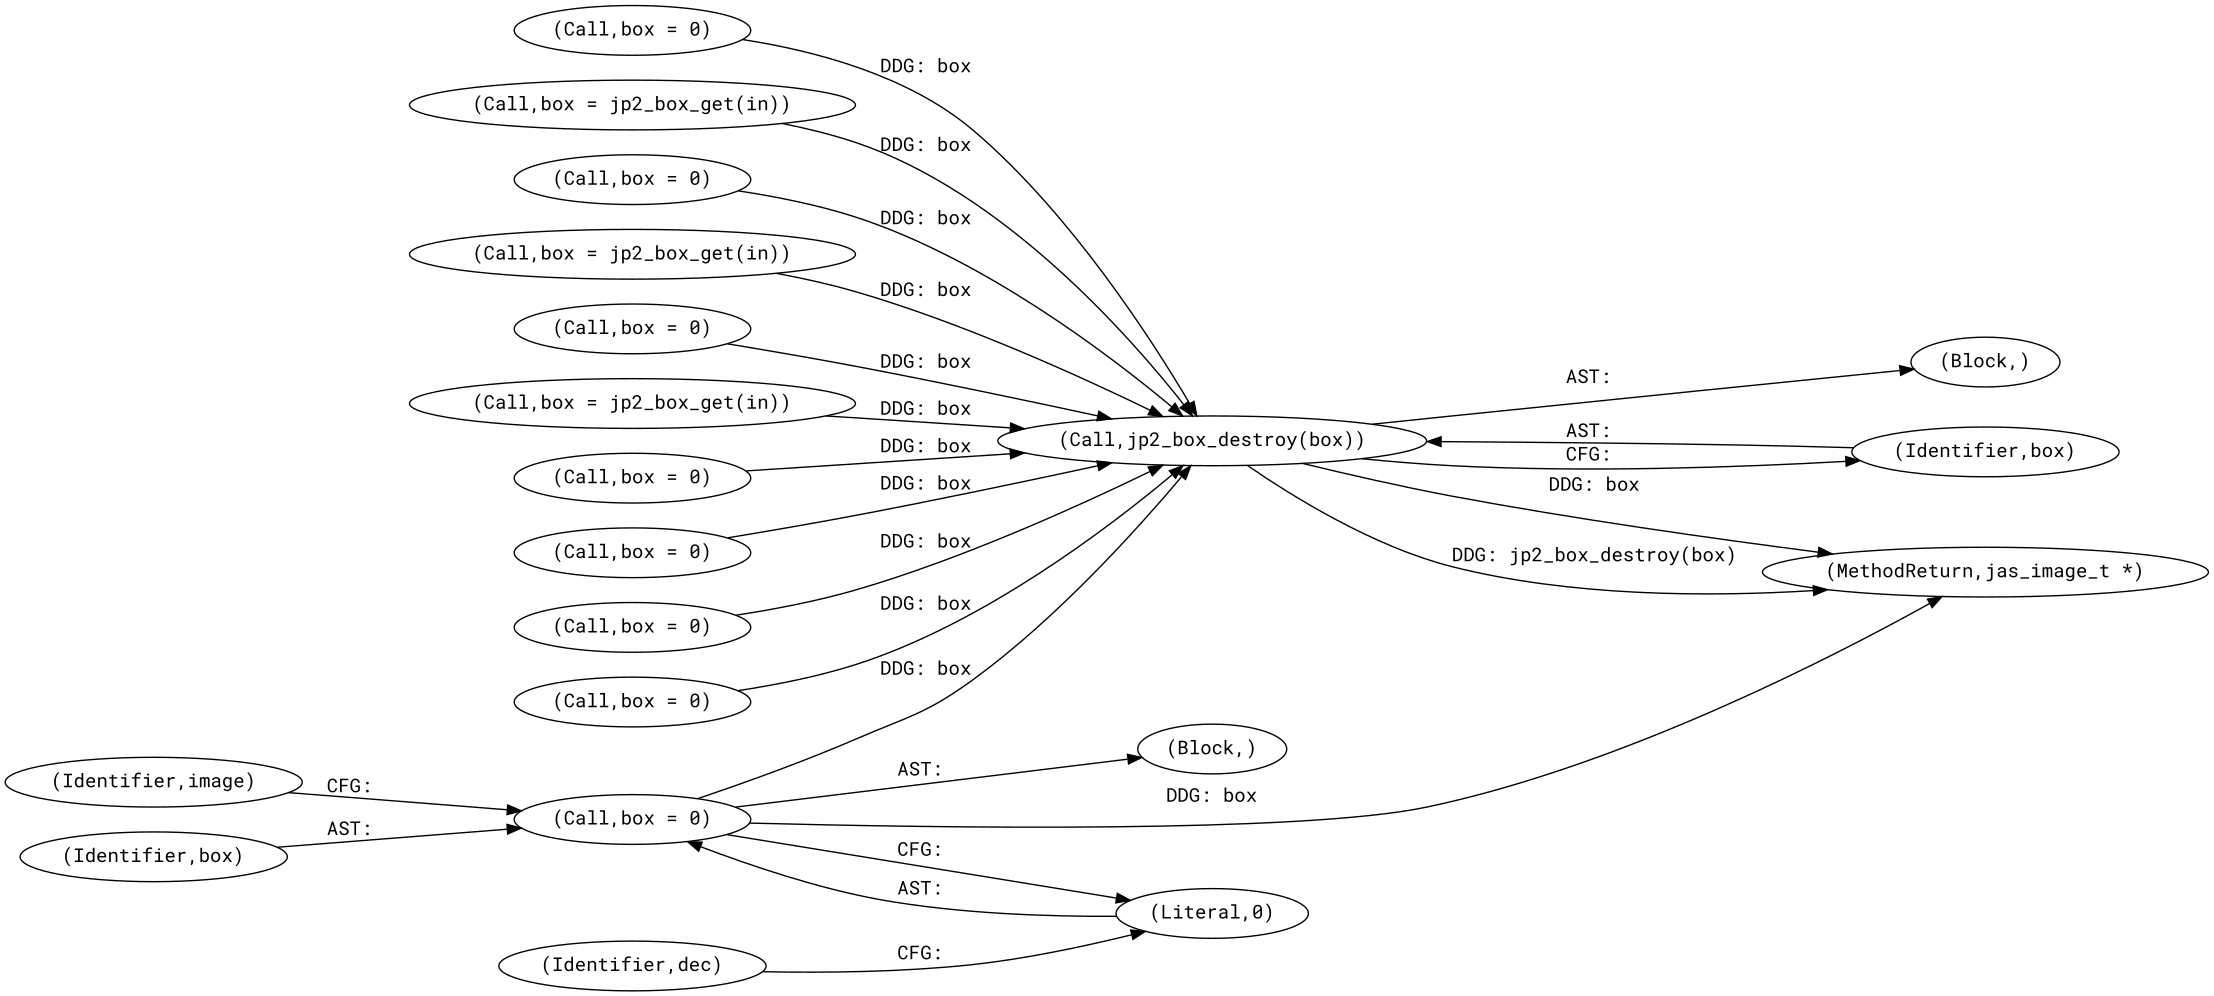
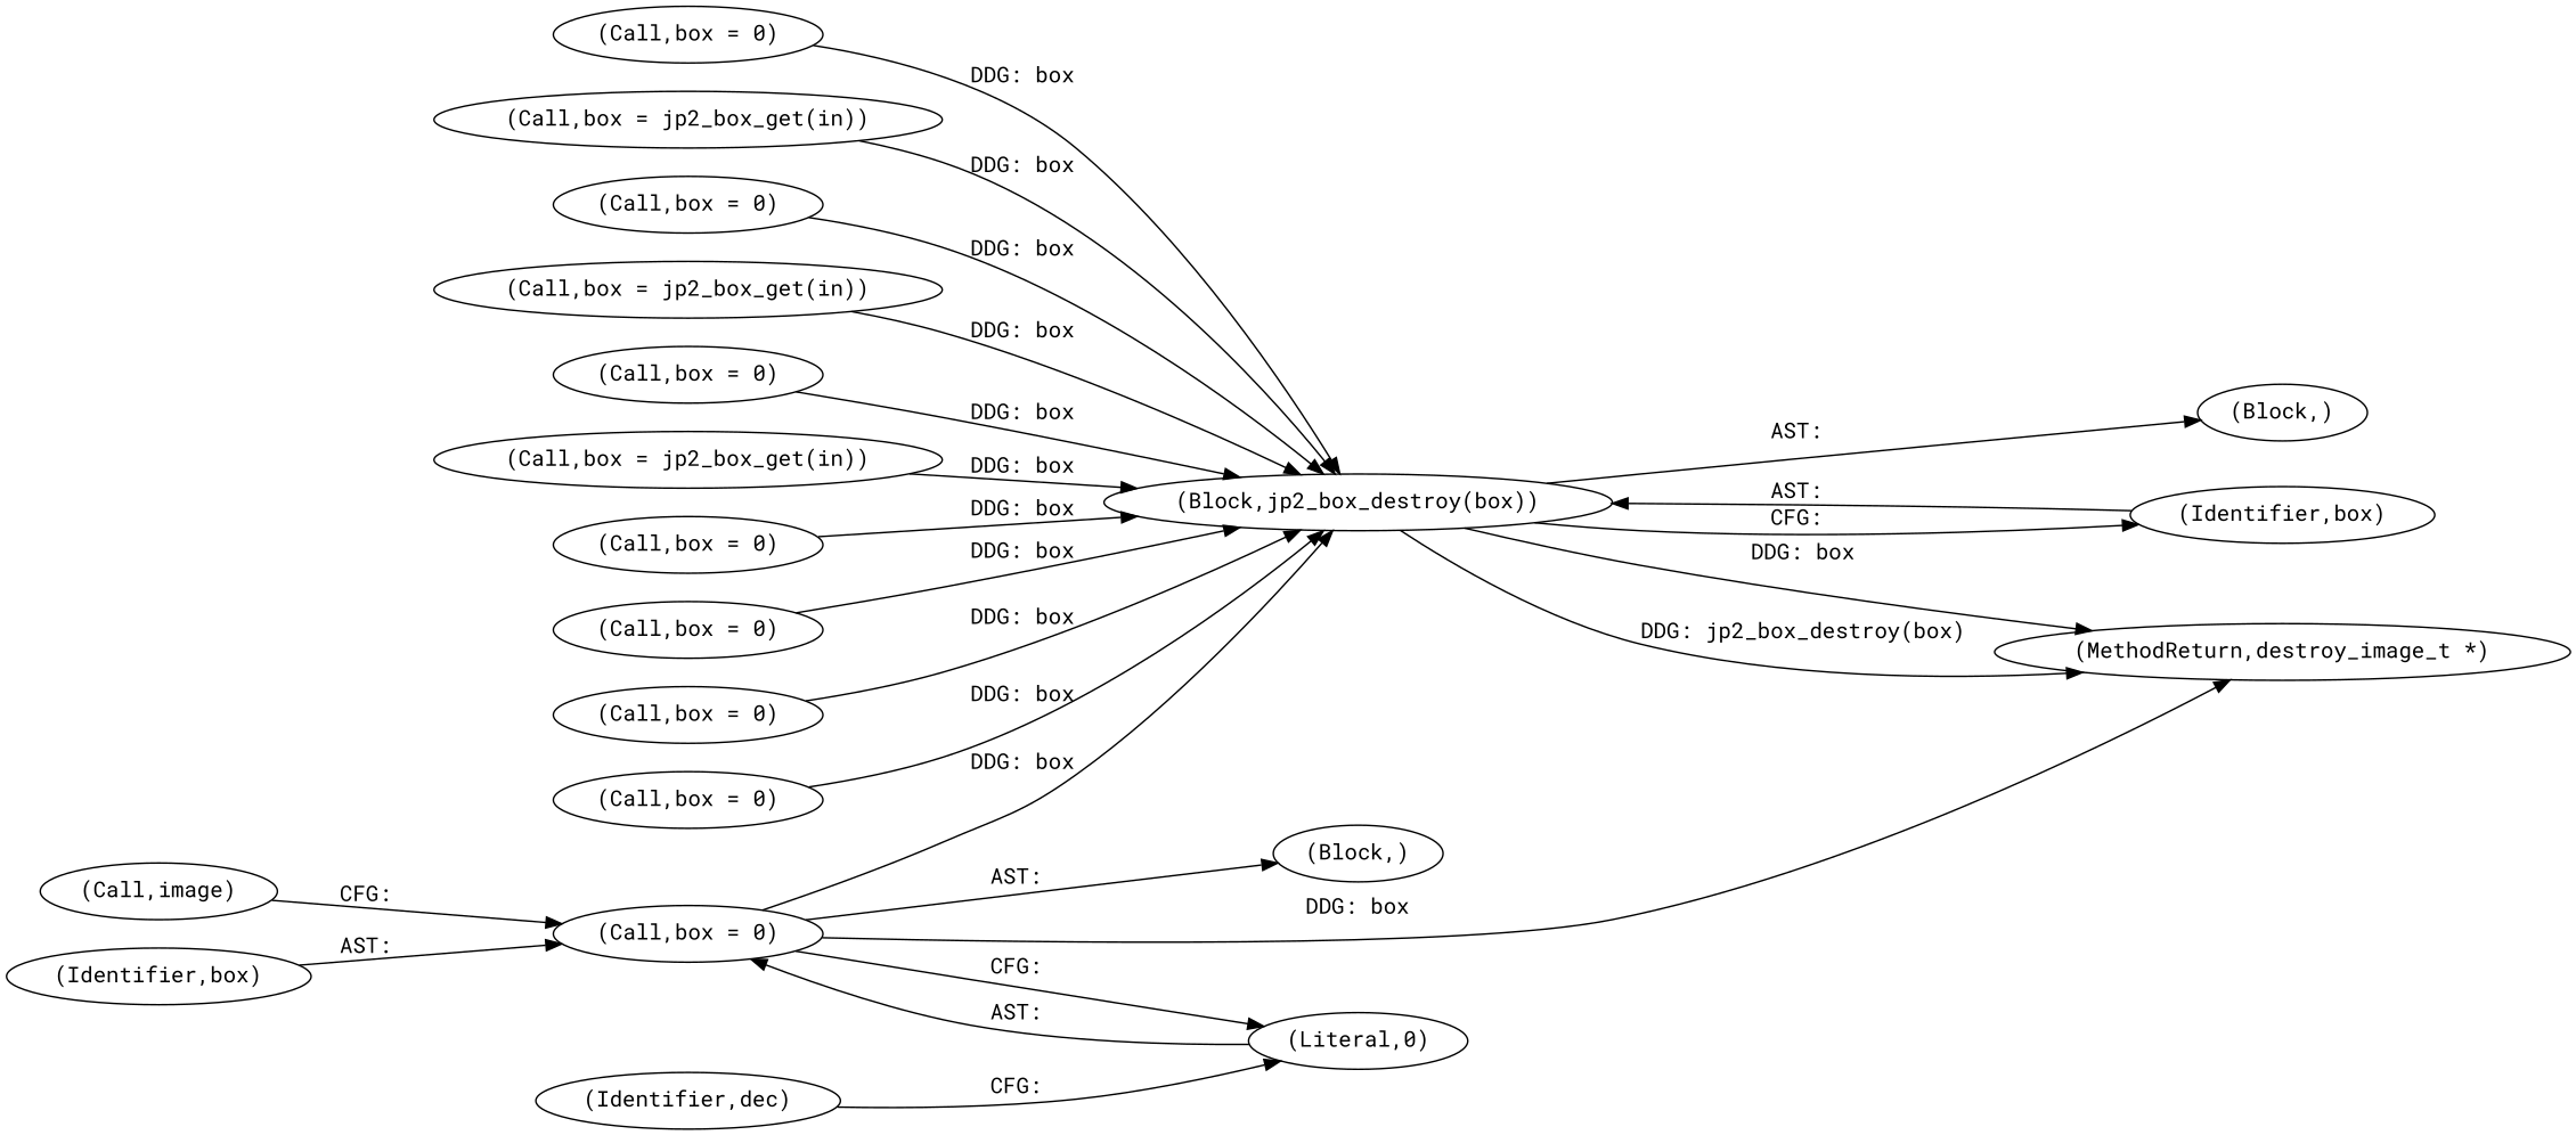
  digraph {
    fontname="Roboto Mono"
    rankdir=LR
    node [fontname="Roboto Mono"]
    edge [fontname="Roboto Mono"]
    n1 [label="(Call,box = 0)"]
-   n2 [label="(Call,jp2_box_destroy(box))"]
+   n2 [label="(Block,jp2_box_destroy(box))"]
    n3 [label="(Literal,0)"]
    n4 [label="(Block,)"]
-   n5 [label="(MethodReturn,jas_image_t *)"]
+   n5 [label="(MethodReturn,destroy_image_t *)"]
    n6 [label="(Identifier,box)"]
    n7 [label="(Block,)"]
    n8 [label="(Call,box = 0)"]
    n9 [label="(Identifier,dec)"]
    n10 [label="(Call,box = jp2_box_get(in))"]
    n11 [label="(Call,box = 0)"]
    n12 [label="(Call,box = jp2_box_get(in))"]
    n13 [label="(Call,box = 0)"]
    n14 [label="(Call,box = jp2_box_get(in))"]
    n15 [label="(Call,box = 0)"]
-   n16 [label="(Identifier,image)"]
+   n16 [label="(Call,image)"]
    n17 [label="(Call,box = 0)"]
    n18 [label="(Call,box = 0)"]
    n19 [label="(Identifier,box)"]
    n20 [label="(Call,box = 0)"]
    n1 -> n2 [label="DDG: box"]
    n1 -> n3 [label="CFG: "]
    n1 -> n4 [label="AST: "]
    n1 -> n5 [label="DDG: box"]
    n2 -> n5 [label="DDG: box"]
    n2 -> n5 [label="DDG: jp2_box_destroy(box)"]
    n2 -> n6 [label="CFG: "]
    n2 -> n7 [label="AST: "]
    n3 -> n1 [label="AST: "]
    n6 -> n2 [label="AST: "]
    n8 -> n2 [label="DDG: box"]
    n9 -> n3 [label="CFG: "]
    n10 -> n2 [label="DDG: box"]
    n11 -> n2 [label="DDG: box"]
    n12 -> n2 [label="DDG: box"]
    n13 -> n2 [label="DDG: box"]
    n14 -> n2 [label="DDG: box"]
    n15 -> n2 [label="DDG: box"]
    n16 -> n1 [label="CFG: "]
    n17 -> n2 [label="DDG: box"]
    n18 -> n2 [label="DDG: box"]
    n19 -> n1 [label="AST: "]
    n20 -> n2 [label="DDG: box"]
  }
